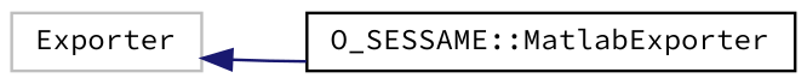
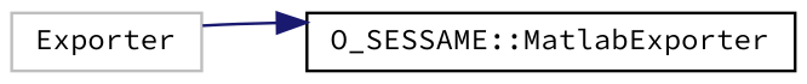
  digraph {
    rankdir=LR
    fontname="Source Code Pro"
    node [fillcolor=white fontname="Source Code Pro" fontsize=10 shape=record style=filled]
    n1 [color=grey75 height=0.2 label=Exporter width=0.4]
    n2 [color=black height=0.2 label="O_SESSAME::MatlabExporter" width=0.4]
-   n1 -> n2 [color=midnightblue dir=back fontname="Source Code Pro" fontsize=10 labelfontname=Helvetica labelfontsize=10 style=solid]
+   n2 -> n1 [color=midnightblue dir=back fontname="Source Code Pro" fontsize=10 labelfontname=Helvetica labelfontsize=10 style=solid]
  }
